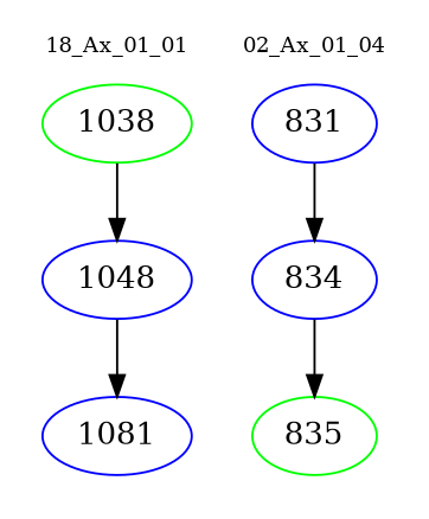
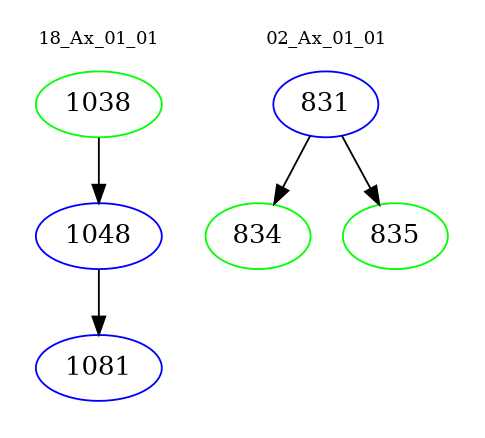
  digraph {
    node [color=blue]
    edge [color=black]
    n1 [label=1048]
    n2 [color=green label=1038]
    n3 [label=1081]
-   n4 [label=834]
+   n4 [color=green label=834]
    n5 [label=831]
    n6 [color=green label=835]
    subgraph cluster_1 {
      color=white
      fontsize=10
      label="18_Ax_01_01"
      n1
      n2
      n3
    }
    subgraph cluster_2 {
      color=white
      fontsize=10
-     label="02_Ax_01_04"
+     label="02_Ax_01_01"
      n4
      n5
      n6
    }
    n1 -> n3
    n2 -> n1
-   n4 -> n6
+   n5 -> n6
    n5 -> n4
  }
